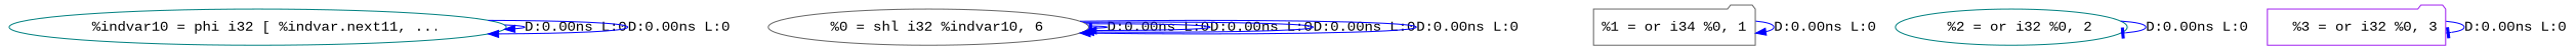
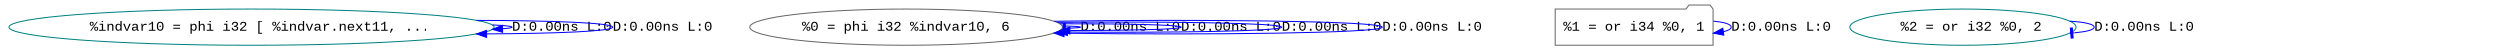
  digraph {
    fontname="Liberation Mono"
    node [color=teal fontname="Liberation Mono" shape=ellipse]
    edge [arrowhead=normal color=blue fontname="Liberation Mono"]
    n1 [label="  %indvar10 = phi i32 [ %indvar.next11, ..."]
-   n2 [color=gray40 label="  %0 = shl i32 %indvar10, 6"]
+   n2 [color=gray40 label="%0 = phi i32 %indvar10, 6"]
    n3 [color=gray40 label="%1 = or i34 %0, 1" shape=folder]
    n4 [label="  %2 = or i32 %0, 2"]
-   n5 [color=purple label="  %3 = or i32 %0, 3" shape=folder]
    n1 -> n1 [label="D:0.00ns L:0"]
    n1 -> n1 [label="D:0.00ns L:0"]
    n2 -> n2 [arrowhead=tee label="D:0.00ns L:0"]
    n2 -> n2 [label="D:0.00ns L:0"]
    n2 -> n2 [label="D:0.00ns L:0"]
    n2 -> n2 [label="D:0.00ns L:0"]
    n3 -> n3 [label="D:0.00ns L:0"]
    n4 -> n4 [arrowhead=tee label="D:0.00ns L:0"]
-   n5 -> n5 [arrowhead=tee label="D:0.00ns L:0"]
  }
